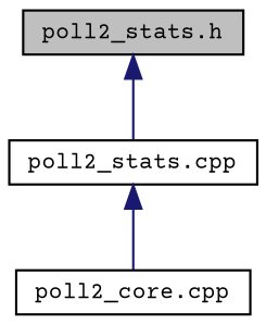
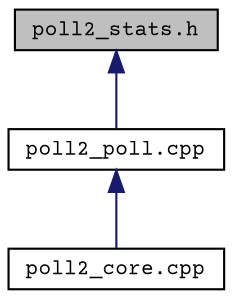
  digraph {
    fontname="Courier Prime"
    node [color=black fillcolor=white fontname="Courier Prime" fontsize=10 shape=record style=filled]
    edge [color=midnightblue dir=back fontname="Courier Prime" fontsize=10 labelfontname=Helvetica labelfontsize=10 style=solid]
    n1 [fillcolor=grey75 fontcolor=black height=0.2 label="poll2_stats.h" width=0.4]
-   n2 [height=0.2 label="poll2_stats.cpp" width=0.4]
+   n2 [height=0.2 label="poll2_poll.cpp" width=0.4]
    n3 [height=0.2 label="poll2_core.cpp" width=0.4]
    n1 -> n2
    n2 -> n3
  }
